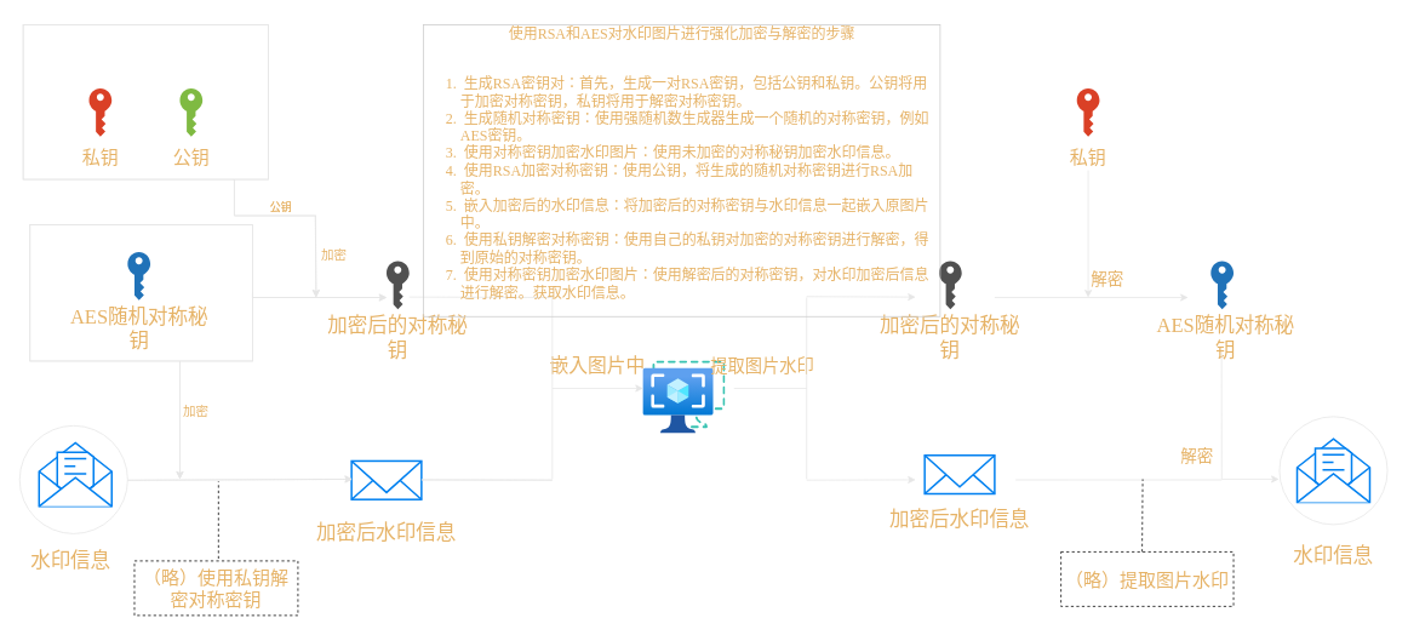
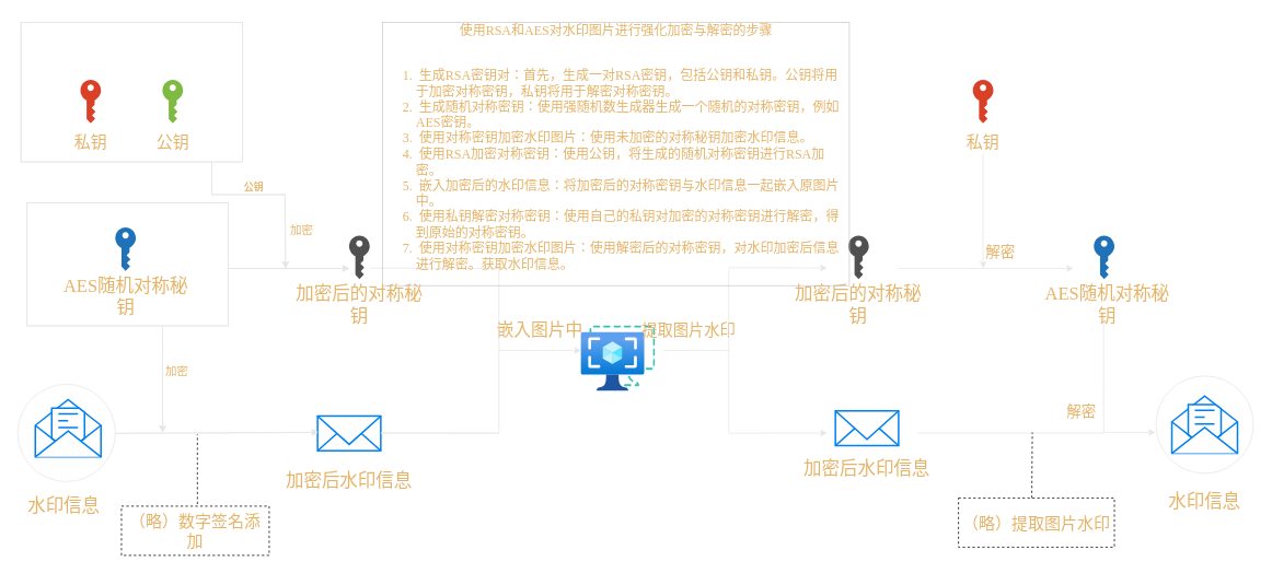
  <mxCell id="0" />
  <mxCell id="1" parent="0" />
  <mxCell id="2" value="" style="ellipse;whiteSpace=wrap;html=1;aspect=fixed;rounded=0;fontFamily=得意黑;fontSize=12;fontColor=#999999;fillColor=none;gradientColor=none;strokeColor=#E6E6E6;" parent="1" vertex="1"><mxGeometry x="1407.57" y="458.14" width="118.86" height="118.86" as="geometry" /></mxCell>
- <mxCell id="3" value="&lt;font style=&quot;font-size: 20px;&quot;&gt;（略）使用私钥解密对称密钥&lt;/font&gt;" style="rounded=0;whiteSpace=wrap;html=1;fontFamily=得意黑;fontSize=12;fontColor=#E6B367;fillColor=none;gradientColor=none;dashed=1;" parent="1" vertex="1"><mxGeometry x="147" y="617" width="180" height="60" as="geometry" /></mxCell>
+ <mxCell id="3" value="&lt;font style=&quot;font-size: 20px;&quot;&gt;（略）数字签名添加&lt;/font&gt;" style="rounded=0;whiteSpace=wrap;html=1;fontFamily=得意黑;fontSize=12;fontColor=#E6B367;fillColor=none;gradientColor=none;dashed=1;" parent="1" vertex="1"><mxGeometry x="147" y="617" width="180" height="60" as="geometry" /></mxCell>
  <mxCell id="4" value="" style="rounded=0;whiteSpace=wrap;html=1;fillColor=none;fontFamily=得意黑;fontColor=#E6B367;strokeColor=#E6E6E6;" parent="1" vertex="1"><mxGeometry x="32" y="247" width="245" height="150" as="geometry" /></mxCell>
  <mxCell id="5" style="edgeStyle=orthogonalEdgeStyle;rounded=0;orthogonalLoop=1;jettySize=auto;html=1;fontFamily=得意黑;exitX=1;exitY=0.5;exitDx=0;exitDy=0;fontColor=#E6B367;strokeColor=#E6E6E6;" parent="1" source="4" target="14" edge="1"><mxGeometry relative="1" as="geometry"><Array as="points"><mxPoint x="277" y="327" /></Array><mxPoint x="282" y="327" as="sourcePoint" /></mxGeometry></mxCell>
  <mxCell id="6" value="" style="rounded=0;whiteSpace=wrap;html=1;fillColor=none;fontFamily=得意黑;fontColor=#E6B367;strokeColor=#E6E6E6;" parent="1" vertex="1"><mxGeometry x="24.5" y="27" width="270" height="170" as="geometry" /></mxCell>
  <mxCell id="7" value="" style="sketch=0;pointerEvents=1;shadow=0;dashed=0;html=1;strokeColor=none;labelPosition=center;verticalLabelPosition=bottom;verticalAlign=top;outlineConnect=0;align=center;shape=mxgraph.office.security.key_permissions;fillColor=#DA4026;fontFamily=得意黑;fontColor=#E6B367;" parent="1" vertex="1"><mxGeometry x="97" y="97" width="25" height="53" as="geometry" /></mxCell>
  <mxCell id="8" value="" style="sketch=0;pointerEvents=1;shadow=0;dashed=0;html=1;strokeColor=none;labelPosition=center;verticalLabelPosition=bottom;verticalAlign=top;outlineConnect=0;align=center;shape=mxgraph.office.security.key_permissions;fillColor=#7FBA42;fontFamily=得意黑;fontColor=#E6B367;" parent="1" vertex="1"><mxGeometry x="197" y="97" width="25" height="53" as="geometry" /></mxCell>
  <mxCell id="9" value="" style="sketch=0;pointerEvents=1;shadow=0;dashed=0;html=1;strokeColor=none;labelPosition=center;verticalLabelPosition=bottom;verticalAlign=top;outlineConnect=0;align=center;shape=mxgraph.office.security.key_permissions;fillColor=#2072B8;fontFamily=得意黑;fontColor=#E6B367;" parent="1" vertex="1"><mxGeometry x="139.5" y="277" width="25" height="53" as="geometry" /></mxCell>
  <mxCell id="10" value="私钥" style="text;strokeColor=none;align=center;fillColor=none;html=1;verticalAlign=middle;whiteSpace=wrap;rounded=0;fontSize=20;fontFamily=得意黑;fontColor=#E6B367;" parent="1" vertex="1"><mxGeometry x="79.5" y="157" width="60" height="30" as="geometry" /></mxCell>
  <mxCell id="11" value="公钥" style="text;strokeColor=none;align=center;fillColor=none;html=1;verticalAlign=middle;whiteSpace=wrap;rounded=0;fontSize=20;fontFamily=得意黑;fontColor=#E6B367;" parent="1" vertex="1"><mxGeometry x="179.5" y="157" width="60" height="29" as="geometry" /></mxCell>
  <mxCell id="12" value="AES随机对称秘钥" style="text;strokeColor=none;align=center;fillColor=none;html=1;verticalAlign=middle;whiteSpace=wrap;rounded=0;fontFamily=得意黑;fontSize=22;fontColor=#E6B367;" parent="1" vertex="1"><mxGeometry x="70.75" y="347" width="162.5" height="30" as="geometry" /></mxCell>
  <mxCell id="13" value="&lt;font style=&quot;font-size: 14px;&quot;&gt;加密&lt;/font&gt;" style="text;strokeColor=none;align=center;fillColor=none;html=1;verticalAlign=middle;whiteSpace=wrap;rounded=0;fontFamily=得意黑;fontColor=#E6B367;" parent="1" vertex="1"><mxGeometry x="337" y="267" width="60" height="30" as="geometry" /></mxCell>
  <mxCell id="14" value="" style="sketch=0;pointerEvents=1;shadow=0;dashed=0;html=1;strokeColor=none;fillColor=#505050;labelPosition=center;verticalLabelPosition=bottom;verticalAlign=top;outlineConnect=0;align=center;shape=mxgraph.office.security.key_permissions;fontFamily=得意黑;fontColor=#E6B367;" parent="1" vertex="1"><mxGeometry x="424.5" y="287" width="25" height="53" as="geometry" /></mxCell>
  <mxCell id="15" value="加密后的对称秘钥" style="text;strokeColor=none;align=center;fillColor=none;html=1;verticalAlign=middle;whiteSpace=wrap;rounded=0;fontSize=22;fontFamily=得意黑;fontColor=#E6B367;" parent="1" vertex="1"><mxGeometry x="357" y="357" width="160" height="30" as="geometry" /></mxCell>
  <mxCell id="16" value="" style="html=1;verticalLabelPosition=bottom;align=center;labelBackgroundColor=#ffffff;verticalAlign=top;strokeWidth=2;strokeColor=#0080F0;shadow=0;dashed=0;shape=mxgraph.ios7.icons.envelope_(message);fontFamily=得意黑;fontColor=#E6B367;" parent="1" vertex="1"><mxGeometry x="42" y="486.92" width="80" height="70" as="geometry" /></mxCell>
  <mxCell id="17" value="&lt;font style=&quot;font-size: 14px;&quot;&gt;加密&lt;/font&gt;" style="text;strokeColor=none;align=center;fillColor=none;html=1;verticalAlign=middle;whiteSpace=wrap;rounded=0;fontFamily=得意黑;fontColor=#E6B367;" parent="1" vertex="1"><mxGeometry x="184.5" y="438.14" width="60" height="30" as="geometry" /></mxCell>
  <mxCell id="18" value="" style="html=1;verticalLabelPosition=bottom;align=center;labelBackgroundColor=#ffffff;verticalAlign=top;strokeWidth=2;strokeColor=#0080F0;shadow=0;dashed=0;shape=mxgraph.ios7.icons.mail;aspect=fixed;fontFamily=得意黑;fontColor=#E6B367;" parent="1" vertex="1"><mxGeometry x="386" y="507" width="77" height="42.35" as="geometry" /></mxCell>
  <mxCell id="19" value="&lt;font style=&quot;font-size: 22px;&quot;&gt;水印信息&lt;/font&gt;" style="text;strokeColor=none;align=center;fillColor=none;html=1;verticalAlign=middle;whiteSpace=wrap;rounded=0;fontFamily=得意黑;fontColor=#E6B367;" parent="1" vertex="1"><mxGeometry x="32" y="601.96" width="90" height="30" as="geometry" /></mxCell>
  <mxCell id="20" value="&lt;font style=&quot;font-size: 22px;&quot;&gt;加密后水印信息&lt;/font&gt;" style="text;strokeColor=none;align=center;fillColor=none;html=1;verticalAlign=middle;whiteSpace=wrap;rounded=0;fontFamily=得意黑;fontColor=#E6B367;" parent="1" vertex="1"><mxGeometry x="346.25" y="571.96" width="156.5" height="30" as="geometry" /></mxCell>
  <mxCell id="21" value="" style="image;aspect=fixed;html=1;points=[];align=center;fontSize=12;image=img/lib/azure2/compute/Image_Templates.svg;fontFamily=得意黑;fontColor=#E6B367;" parent="1" vertex="1"><mxGeometry x="707" y="397" width="90.75" height="80" as="geometry" /></mxCell>
  <mxCell id="22" value="&lt;font style=&quot;font-size: 21px;&quot;&gt;嵌入图片中&lt;/font&gt;" style="text;strokeColor=none;align=center;fillColor=none;html=1;verticalAlign=middle;whiteSpace=wrap;rounded=0;fontFamily=得意黑;fontSize=21;fontColor=#E6B367;" parent="1" vertex="1"><mxGeometry x="597" y="387" width="120" height="30" as="geometry" /></mxCell>
  <mxCell id="23" value="" style="sketch=0;pointerEvents=1;shadow=0;dashed=0;html=1;strokeColor=none;fillColor=#505050;labelPosition=center;verticalLabelPosition=bottom;verticalAlign=top;outlineConnect=0;align=center;shape=mxgraph.office.security.key_permissions;fontFamily=得意黑;fontColor=#E6B367;" parent="1" vertex="1"><mxGeometry x="1032.75" y="287" width="25" height="53" as="geometry" /></mxCell>
  <mxCell id="24" value="加密后的对称秘钥" style="text;strokeColor=none;align=center;fillColor=none;html=1;verticalAlign=middle;whiteSpace=wrap;rounded=0;fontSize=22;fontFamily=得意黑;fontColor=#E6B367;" parent="1" vertex="1"><mxGeometry x="965.25" y="357" width="160" height="30" as="geometry" /></mxCell>
  <mxCell id="25" value="" style="html=1;verticalLabelPosition=bottom;align=center;labelBackgroundColor=#ffffff;verticalAlign=top;strokeWidth=2;strokeColor=#0080F0;shadow=0;dashed=0;shape=mxgraph.ios7.icons.mail;aspect=fixed;fontFamily=得意黑;fontColor=#E6B367;" parent="1" vertex="1"><mxGeometry x="1017" y="500.75" width="77" height="42.35" as="geometry" /></mxCell>
  <mxCell id="26" value="&lt;font style=&quot;font-size: 22px;&quot;&gt;加密后水印信息&lt;/font&gt;" style="text;strokeColor=none;align=center;fillColor=none;html=1;verticalAlign=middle;whiteSpace=wrap;rounded=0;fontFamily=得意黑;fontColor=#E6B367;" parent="1" vertex="1"><mxGeometry x="977.25" y="557" width="156.5" height="30" as="geometry" /></mxCell>
  <mxCell id="27" value="" style="endArrow=none;html=1;rounded=0;fontColor=#999999;strokeColor=#E6E6E6;" parent="1" edge="1"><mxGeometry width="50" height="50" relative="1" as="geometry"><mxPoint x="449.5" y="326.5" as="sourcePoint" /><mxPoint x="607" y="327" as="targetPoint" /></mxGeometry></mxCell>
  <mxCell id="28" value="" style="endArrow=none;html=1;rounded=0;fontColor=#999999;strokeColor=#E6E6E6;" parent="1" edge="1"><mxGeometry width="50" height="50" relative="1" as="geometry"><mxPoint x="607" y="427" as="sourcePoint" /><mxPoint x="607" y="327" as="targetPoint" /><Array as="points" /></mxGeometry></mxCell>
  <mxCell id="29" value="" style="endArrow=classic;html=1;rounded=0;fontColor=#999999;strokeColor=#E6E6E6;" parent="1" edge="1"><mxGeometry width="50" height="50" relative="1" as="geometry"><mxPoint x="607" y="427" as="sourcePoint" /><mxPoint x="707" y="427" as="targetPoint" /></mxGeometry></mxCell>
  <mxCell id="30" value="" style="endArrow=none;html=1;rounded=0;fontColor=#E6B367;strokeColor=#E6E6E6;" parent="1" edge="1"><mxGeometry width="50" height="50" relative="1" as="geometry"><mxPoint x="463" y="527.67" as="sourcePoint" /><mxPoint x="607" y="528" as="targetPoint" /></mxGeometry></mxCell>
  <mxCell id="31" value="" style="endArrow=none;html=1;rounded=0;fontColor=#999999;strokeColor=#E6E6E6;" parent="1" edge="1"><mxGeometry width="50" height="50" relative="1" as="geometry"><mxPoint x="607" y="527" as="sourcePoint" /><mxPoint x="607" y="427" as="targetPoint" /></mxGeometry></mxCell>
  <mxCell id="32" value="" style="endArrow=none;html=1;rounded=0;fontColor=#999999;strokeColor=#E6E6E6;" parent="1" edge="1"><mxGeometry width="50" height="50" relative="1" as="geometry"><mxPoint x="807" y="427" as="sourcePoint" /><mxPoint x="887" y="427" as="targetPoint" /></mxGeometry></mxCell>
  <mxCell id="33" value="&lt;font style=&quot;font-size: 19px;&quot; face=&quot;得意黑&quot;&gt;提取图片水印&lt;/font&gt;" style="edgeLabel;html=1;align=center;verticalAlign=middle;resizable=0;points=[];labelBackgroundColor=none;fontColor=#E6B367;" parent="32" vertex="1" connectable="0"><mxGeometry x="-0.386" y="3" relative="1" as="geometry"><mxPoint x="5" y="-22" as="offset" /></mxGeometry></mxCell>
  <mxCell id="34" value="" style="endArrow=classic;html=1;rounded=0;fontColor=#999999;strokeColor=#E6E6E6;" parent="1" edge="1"><mxGeometry width="50" height="50" relative="1" as="geometry"><mxPoint x="887" y="326" as="sourcePoint" /><mxPoint x="1007" y="326.5" as="targetPoint" /></mxGeometry></mxCell>
  <mxCell id="35" value="" style="endArrow=none;html=1;rounded=0;fontColor=#999999;strokeColor=#E6E6E6;" parent="1" edge="1"><mxGeometry width="50" height="50" relative="1" as="geometry"><mxPoint x="887" y="427" as="sourcePoint" /><mxPoint x="887" y="327" as="targetPoint" /><Array as="points" /></mxGeometry></mxCell>
  <mxCell id="36" value="" style="endArrow=none;html=1;rounded=0;fontColor=#999999;strokeColor=#E6E6E6;" parent="1" edge="1"><mxGeometry width="50" height="50" relative="1" as="geometry"><mxPoint x="887" y="527" as="sourcePoint" /><mxPoint x="887" y="427" as="targetPoint" /></mxGeometry></mxCell>
  <mxCell id="37" value="" style="endArrow=classic;html=1;rounded=0;fontColor=#999999;strokeColor=#E6E6E6;" parent="1" edge="1"><mxGeometry width="50" height="50" relative="1" as="geometry"><mxPoint x="887" y="528" as="sourcePoint" /><mxPoint x="1007" y="527.67" as="targetPoint" /></mxGeometry></mxCell>
  <mxCell id="38" value="" style="sketch=0;pointerEvents=1;shadow=0;dashed=0;html=1;strokeColor=none;labelPosition=center;verticalLabelPosition=bottom;verticalAlign=top;outlineConnect=0;align=center;shape=mxgraph.office.security.key_permissions;fillColor=#2072B8;fontFamily=得意黑;fontColor=#E6B367;" parent="1" vertex="1"><mxGeometry x="1332" y="287" width="25" height="53" as="geometry" /></mxCell>
  <mxCell id="39" value="AES随机对称秘钥" style="text;strokeColor=none;align=center;fillColor=none;html=1;verticalAlign=middle;whiteSpace=wrap;rounded=0;fontFamily=得意黑;fontSize=22;fontColor=#E6B367;" parent="1" vertex="1"><mxGeometry x="1267" y="357" width="162.5" height="30" as="geometry" /></mxCell>
  <mxCell id="40" value="" style="endArrow=classic;html=1;rounded=0;fontColor=#999999;strokeColor=#E6E6E6;" parent="1" edge="1"><mxGeometry width="50" height="50" relative="1" as="geometry"><mxPoint x="1094" y="327" as="sourcePoint" /><mxPoint x="1307" y="327" as="targetPoint" /></mxGeometry></mxCell>
  <mxCell id="41" value="" style="sketch=0;pointerEvents=1;shadow=0;dashed=0;html=1;strokeColor=none;labelPosition=center;verticalLabelPosition=bottom;verticalAlign=top;outlineConnect=0;align=center;shape=mxgraph.office.security.key_permissions;fillColor=#DA4026;fontFamily=得意黑;fontColor=#E6B367;" parent="1" vertex="1"><mxGeometry x="1184.5" y="97" width="25" height="53" as="geometry" /></mxCell>
  <mxCell id="42" value="私钥" style="text;strokeColor=none;align=center;fillColor=none;html=1;verticalAlign=middle;whiteSpace=wrap;rounded=0;fontSize=20;fontFamily=得意黑;fontColor=#E6B367;" parent="1" vertex="1"><mxGeometry x="1167" y="157" width="60" height="30" as="geometry" /></mxCell>
  <mxCell id="43" value="" style="endArrow=classic;html=1;rounded=0;fontColor=#999999;strokeColor=#E6E6E6;" parent="1" edge="1"><mxGeometry width="50" height="50" relative="1" as="geometry"><mxPoint x="1197" y="187" as="sourcePoint" /><mxPoint x="1197" y="327" as="targetPoint" /></mxGeometry></mxCell>
  <mxCell id="44" value="&lt;font style=&quot;font-size: 18px;&quot; face=&quot;得意黑&quot;&gt;解密&lt;/font&gt;" style="edgeLabel;html=1;align=center;verticalAlign=middle;resizable=0;points=[];labelBackgroundColor=none;fontColor=#E6B367;" parent="43" vertex="1" connectable="0"><mxGeometry x="-0.29" relative="1" as="geometry"><mxPoint x="20" y="70" as="offset" /></mxGeometry></mxCell>
  <mxCell id="45" value="" style="endArrow=none;html=1;rounded=0;fontColor=#999999;strokeColor=#E6E6E6;" parent="1" edge="1"><mxGeometry width="50" height="50" relative="1" as="geometry"><mxPoint x="1117" y="527.76" as="sourcePoint" /><mxPoint x="1344" y="527.78" as="targetPoint" /></mxGeometry></mxCell>
  <mxCell id="46" value="" style="endArrow=none;html=1;rounded=0;align=right;fontColor=#999999;strokeColor=#E6E6E6;" parent="1" edge="1"><mxGeometry width="50" height="50" relative="1" as="geometry"><mxPoint x="1344" y="527" as="sourcePoint" /><mxPoint x="1343.79" y="387" as="targetPoint" /></mxGeometry></mxCell>
  <mxCell id="47" value="" style="endArrow=classic;html=1;rounded=0;fontColor=#999999;strokeColor=#E6E6E6;" parent="1" edge="1"><mxGeometry width="50" height="50" relative="1" as="geometry"><mxPoint x="1344" y="527" as="sourcePoint" /><mxPoint x="1407" y="527" as="targetPoint" /></mxGeometry></mxCell>
  <mxCell id="48" value="" style="html=1;verticalLabelPosition=bottom;align=center;labelBackgroundColor=#ffffff;verticalAlign=top;strokeWidth=2;strokeColor=#0080F0;shadow=0;dashed=0;shape=mxgraph.ios7.icons.envelope_(message);fontFamily=得意黑;fontColor=#E6B367;" parent="1" vertex="1"><mxGeometry x="1427" y="482.57" width="80" height="70" as="geometry" /></mxCell>
  <mxCell id="49" value="&lt;font style=&quot;font-size: 22px;&quot;&gt;水印信息&lt;/font&gt;" style="text;strokeColor=none;align=center;fillColor=none;html=1;verticalAlign=middle;whiteSpace=wrap;rounded=0;fontFamily=得意黑;fontColor=#E6B367;" parent="1" vertex="1"><mxGeometry x="1422" y="597" width="90" height="30" as="geometry" /></mxCell>
  <mxCell id="50" value="" style="endArrow=classic;html=1;rounded=0;fontColor=#E6B367;strokeColor=#E6E6E6;" parent="1" edge="1"><mxGeometry width="50" height="50" relative="1" as="geometry"><mxPoint x="197" y="397" as="sourcePoint" /><mxPoint x="197" y="527" as="targetPoint" /></mxGeometry></mxCell>
  <mxCell id="51" value="" style="endArrow=none;html=1;rounded=0;fontColor=#E6B367;strokeColor=#E6E6E6;" parent="1" edge="1"><mxGeometry width="50" height="50" relative="1" as="geometry"><mxPoint x="257" y="237" as="sourcePoint" /><mxPoint x="257" y="197" as="targetPoint" /></mxGeometry></mxCell>
  <mxCell id="52" value="" style="endArrow=none;html=1;rounded=0;fontColor=#E6B367;strokeColor=#E6E6E6;" parent="1" edge="1"><mxGeometry width="50" height="50" relative="1" as="geometry"><mxPoint x="257" y="237" as="sourcePoint" /><mxPoint x="347" y="237" as="targetPoint" /></mxGeometry></mxCell>
  <mxCell id="53" value="&lt;font style=&quot;font-size: 12px;&quot; face=&quot;得意黑&quot;&gt;公钥&lt;/font&gt;" style="edgeLabel;html=1;align=center;verticalAlign=middle;resizable=0;points=[];fontSize=12;labelBackgroundColor=none;fontColor=#E6B367;" parent="52" vertex="1" connectable="0"><mxGeometry x="-0.4" y="-2" relative="1" as="geometry"><mxPoint x="23" y="-12" as="offset" /></mxGeometry></mxCell>
  <mxCell id="54" value="" style="endArrow=classic;html=1;rounded=0;fontColor=#E6B367;strokeColor=#E6E6E6;" parent="1" edge="1"><mxGeometry width="50" height="50" relative="1" as="geometry"><mxPoint x="346.25" y="237" as="sourcePoint" /><mxPoint x="347" y="327" as="targetPoint" /></mxGeometry></mxCell>
  <mxCell id="55" value="&lt;font style=&quot;font-size: 18px;&quot;&gt;解密&lt;/font&gt;" style="text;strokeColor=none;align=center;fillColor=none;html=1;verticalAlign=middle;whiteSpace=wrap;rounded=0;fontSize=18;fontFamily=得意黑;fontColor=#E6B367;" parent="1" vertex="1"><mxGeometry x="1287" y="487" width="60" height="30" as="geometry" /></mxCell>
  <mxCell id="56" value="&lt;div style=&quot;text-align: center; font-size: 16px;&quot;&gt;&lt;span style=&quot;background-color: initial;&quot;&gt;&lt;font style=&quot;font-size: 16px;&quot;&gt;使用RSA和AES对水印图片进行强化加密与解密的步骤&lt;/font&gt;&lt;/span&gt;&lt;/div&gt;&lt;font style=&quot;font-size: 16px;&quot;&gt;&lt;br&gt;&lt;/font&gt;&lt;ol style=&quot;font-size: 16px;&quot;&gt;&lt;li style=&quot;&quot;&gt;&lt;font style=&quot;font-size: 16px;&quot;&gt;&amp;nbsp;生成RSA密钥对：首先，生成一对RSA密钥，包括公钥和私钥。公钥将用于加密对称密钥，私钥将用于解密对称密钥。&lt;/font&gt;&lt;/li&gt;&lt;li style=&quot;&quot;&gt;&lt;font style=&quot;font-size: 16px;&quot;&gt;&amp;nbsp;生成随机对称密钥：使用强随机数生成器生成一个随机的对称密钥，例如AES密钥。&lt;/font&gt;&lt;/li&gt;&lt;li style=&quot;&quot;&gt;&lt;font style=&quot;font-size: 16px;&quot;&gt;&amp;nbsp;使用对称密钥加密水印图片：使用未加密的对称秘钥加密水印信息。&lt;/font&gt;&lt;/li&gt;&lt;li style=&quot;&quot;&gt;&lt;font style=&quot;font-size: 16px;&quot;&gt;&amp;nbsp;使用RSA加密对称密钥：使用公钥，将生成的随机对称密钥进行RSA加密。&lt;/font&gt;&lt;/li&gt;&lt;li style=&quot;&quot;&gt;&lt;font style=&quot;font-size: 16px;&quot;&gt;&amp;nbsp;嵌入加密后的水印信息：将加密后的对称密钥与水印信息一起嵌入原图片中。&lt;/font&gt;&lt;/li&gt;&lt;li style=&quot;&quot;&gt;&lt;font style=&quot;font-size: 16px;&quot;&gt;&amp;nbsp;使用私钥解密对称密钥：使用自己的私钥对加密的对称密钥进行解密，得到原始的对称密钥。&lt;/font&gt;&lt;/li&gt;&lt;li style=&quot;&quot;&gt;&lt;font style=&quot;font-size: 16px;&quot;&gt;&amp;nbsp;使用对称密钥加密水印图片：使用解密后的对称密钥，对水印加密后信息进行解密。获取水印信息。&lt;/font&gt;&lt;/li&gt;&lt;/ol&gt;" style="text;whiteSpace=wrap;html=1;fontSize=12;fontFamily=得意黑;fontColor=#E6B367;labelBorderColor=#CCCCCC;" parent="1" vertex="1"><mxGeometry x="463" y="20.25" width="571.75" height="176.75" as="geometry" /></mxCell>
  <mxCell id="57" value="" style="endArrow=none;dashed=1;html=1;rounded=0;fontFamily=得意黑;fontSize=12;fontColor=#E6B367;" parent="1" edge="1"><mxGeometry width="50" height="50" relative="1" as="geometry"><mxPoint x="239.5" y="614.48" as="sourcePoint" /><mxPoint x="239.5" y="529.52" as="targetPoint" /></mxGeometry></mxCell>
  <mxCell id="58" value="&lt;font style=&quot;font-size: 20px;&quot;&gt;（略）提取图片水印&lt;/font&gt;" style="rounded=0;whiteSpace=wrap;html=1;fontFamily=得意黑;fontSize=12;fontColor=#E6B367;fillColor=none;gradientColor=none;dashed=1;" parent="1" vertex="1"><mxGeometry x="1167" y="607" width="190" height="60" as="geometry" /></mxCell>
  <mxCell id="59" value="" style="endArrow=none;dashed=1;html=1;rounded=0;fontFamily=得意黑;fontSize=12;fontColor=#E6B367;" parent="1" edge="1"><mxGeometry width="50" height="50" relative="1" as="geometry"><mxPoint x="1256.33" y="607" as="sourcePoint" /><mxPoint x="1257" y="527" as="targetPoint" /></mxGeometry></mxCell>
  <mxCell id="60" value="" style="ellipse;whiteSpace=wrap;html=1;aspect=fixed;rounded=0;fontFamily=得意黑;fontSize=12;fontColor=#E6B367;fillColor=none;gradientColor=none;strokeColor=#E6E6E6;" parent="1" vertex="1"><mxGeometry x="20.64" y="468.14" width="118.86" height="118.86" as="geometry" /></mxCell>
  <mxCell id="61" value="" style="endArrow=classic;html=1;rounded=0;fontFamily=得意黑;fontSize=12;fontColor=#E6B367;strokeColor=#E6E6E6;" parent="1" edge="1"><mxGeometry width="50" height="50" relative="1" as="geometry"><mxPoint x="139.5" y="528.14" as="sourcePoint" /><mxPoint x="387" y="527" as="targetPoint" /></mxGeometry></mxCell>
  <mxCell id="62" value="" style="rounded=0;whiteSpace=wrap;html=1;fillColor=none;fontFamily=得意黑;fontColor=#999999;strokeColor=#E6E6E6;" vertex="1" parent="1"><mxGeometry x="24.5" y="27" width="270" height="170" as="geometry" /></mxCell>
  <mxCell id="63" value="" style="endArrow=none;html=1;rounded=0;fontColor=#999999;strokeColor=#E6E6E6;" edge="1" parent="1"><mxGeometry width="50" height="50" relative="1" as="geometry"><mxPoint x="257" y="237" as="sourcePoint" /><mxPoint x="257" y="197" as="targetPoint" /></mxGeometry></mxCell>
  <mxCell id="64" value="" style="endArrow=none;html=1;rounded=0;fontColor=#999999;strokeColor=#E6E6E6;" edge="1" parent="1"><mxGeometry width="50" height="50" relative="1" as="geometry"><mxPoint x="257" y="237" as="sourcePoint" /><mxPoint x="347" y="237" as="targetPoint" /></mxGeometry></mxCell>
  <mxCell id="65" value="&lt;font style=&quot;font-size: 12px;&quot; face=&quot;得意黑&quot;&gt;公钥&lt;/font&gt;" style="edgeLabel;html=1;align=center;verticalAlign=middle;resizable=0;points=[];fontSize=12;labelBackgroundColor=none;fontColor=#E6B367;" vertex="1" connectable="0" parent="64"><mxGeometry x="-0.4" y="-2" relative="1" as="geometry"><mxPoint x="23" y="-12" as="offset" /></mxGeometry></mxCell>
  <mxCell id="66" value="" style="endArrow=classic;html=1;rounded=0;fontColor=#999999;strokeColor=#E6E6E6;" edge="1" parent="1"><mxGeometry width="50" height="50" relative="1" as="geometry"><mxPoint x="346.25" y="237" as="sourcePoint" /><mxPoint x="347" y="327" as="targetPoint" /></mxGeometry></mxCell>
  <mxCell id="67" value="" style="rounded=0;whiteSpace=wrap;html=1;fillColor=none;fontFamily=得意黑;fontColor=#999999;strokeColor=#E6E6E6;" vertex="1" parent="1"><mxGeometry x="32" y="247" width="245" height="150" as="geometry" /></mxCell>
  <mxCell id="68" style="edgeStyle=orthogonalEdgeStyle;rounded=0;orthogonalLoop=1;jettySize=auto;html=1;fontFamily=得意黑;exitX=1;exitY=0.5;exitDx=0;exitDy=0;fontColor=#999999;strokeColor=#E6E6E6;" edge="1" source="67" parent="1"><mxGeometry relative="1" as="geometry"><Array as="points"><mxPoint x="277" y="327" /></Array><mxPoint x="282" y="327" as="sourcePoint" /><mxPoint x="425" y="327" as="targetPoint" /></mxGeometry></mxCell>
  <mxCell id="69" value="" style="endArrow=classic;html=1;rounded=0;fontColor=#999999;strokeColor=#E6E6E6;" edge="1" parent="1"><mxGeometry width="50" height="50" relative="1" as="geometry"><mxPoint x="197" y="397" as="sourcePoint" /><mxPoint x="197" y="527" as="targetPoint" /></mxGeometry></mxCell>
  <mxCell id="70" value="" style="endArrow=classic;html=1;rounded=0;fontFamily=得意黑;fontSize=12;fontColor=#999999;strokeColor=#E6E6E6;" edge="1" parent="1"><mxGeometry width="50" height="50" relative="1" as="geometry"><mxPoint x="139.5" y="528.14" as="sourcePoint" /><mxPoint x="387" y="527" as="targetPoint" /></mxGeometry></mxCell>
  <mxCell id="71" value="" style="endArrow=none;html=1;rounded=0;fontColor=#999999;strokeColor=#E6E6E6;" edge="1" parent="1"><mxGeometry width="50" height="50" relative="1" as="geometry"><mxPoint x="463" y="527.67" as="sourcePoint" /><mxPoint x="607" y="528" as="targetPoint" /></mxGeometry></mxCell>
